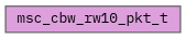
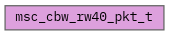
  digraph {
    rankdir=LR
    fontname="IBM Plex Mono"
-   n1 [color=gray40 fillcolor=plum fontname="IBM Plex Mono" fontsize=10 height=0.2 label=msc_cbw_rw10_pkt_t shape=record style=filled width=0.4]
+   n1 [color=gray40 fillcolor=plum fontname="IBM Plex Mono" fontsize=10 height=0.2 label=msc_cbw_rw40_pkt_t shape=record style=filled width=0.4]
  }
